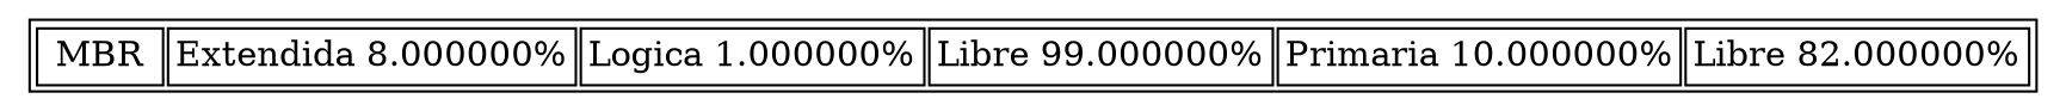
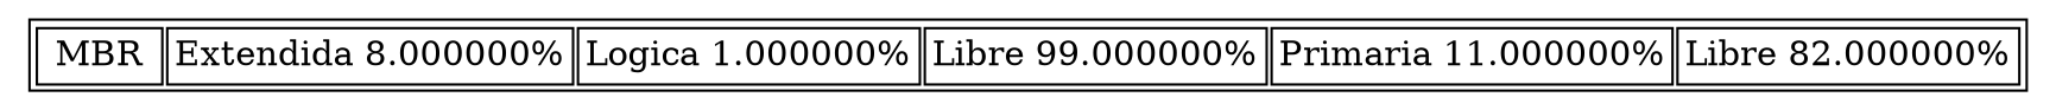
  digraph {
    forcelabels=true
    rankdir=TB
-   n1 [label=<<table> <tr> <td ROWSPAN='2'> MBR </td> <td ROWSPAN='2'>Extendida 8.000000%</td> <td ROWSPAN='2'>Logica 1.000000%</td> <td ROWSPAN='2'>Libre 99.000000%</td> <td ROWSPAN='2'>Primaria 10.000000%</td> <td ROWSPAN='2'>Libre 82.000000%</td> </tr>  </table>> shape=plaintext]
+   n1 [label=<<table> <tr> <td ROWSPAN='2'> MBR </td> <td ROWSPAN='2'>Extendida 8.000000%</td> <td ROWSPAN='2'>Logica 1.000000%</td> <td ROWSPAN='2'>Libre 99.000000%</td> <td ROWSPAN='2'>Primaria 11.000000%</td> <td ROWSPAN='2'>Libre 82.000000%</td> </tr>  </table>> shape=plaintext]
  }
